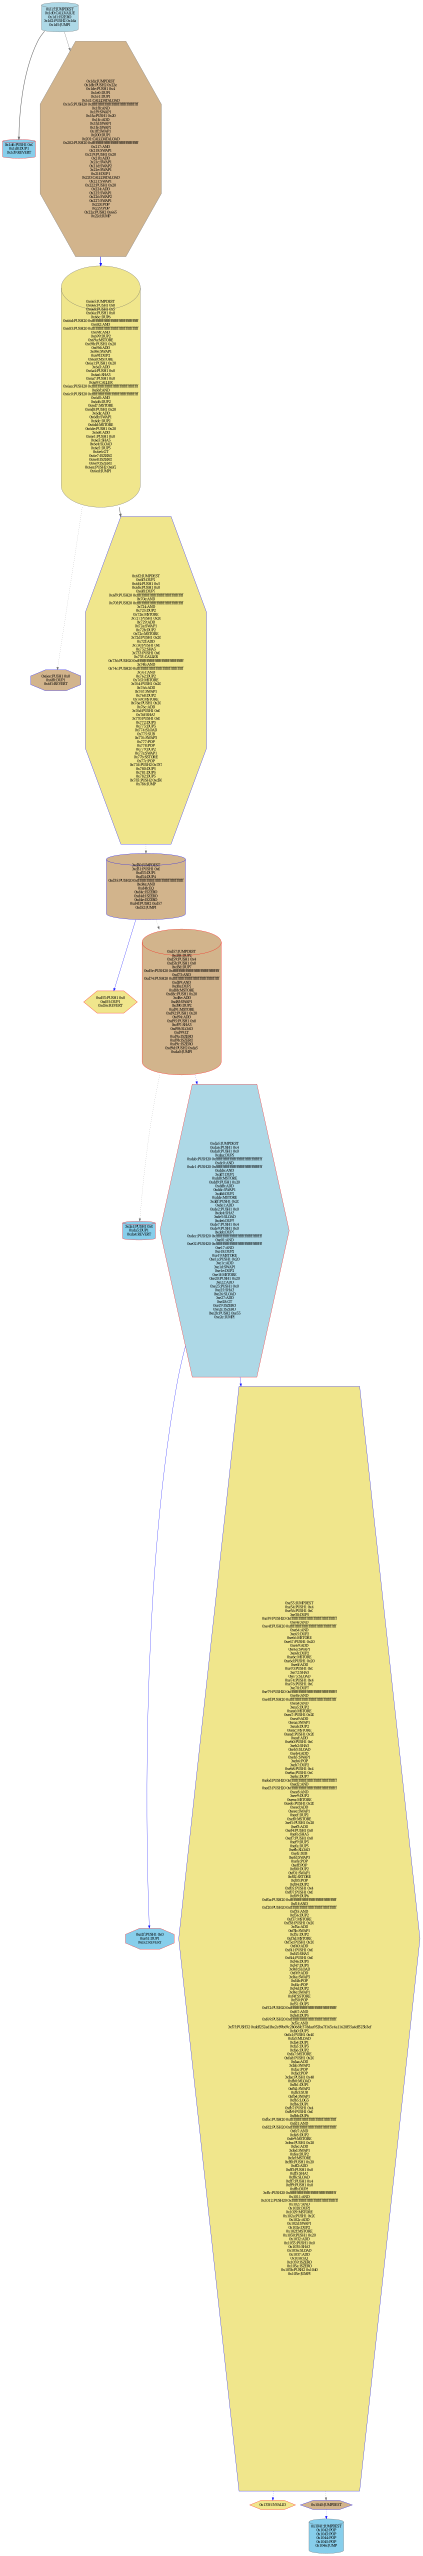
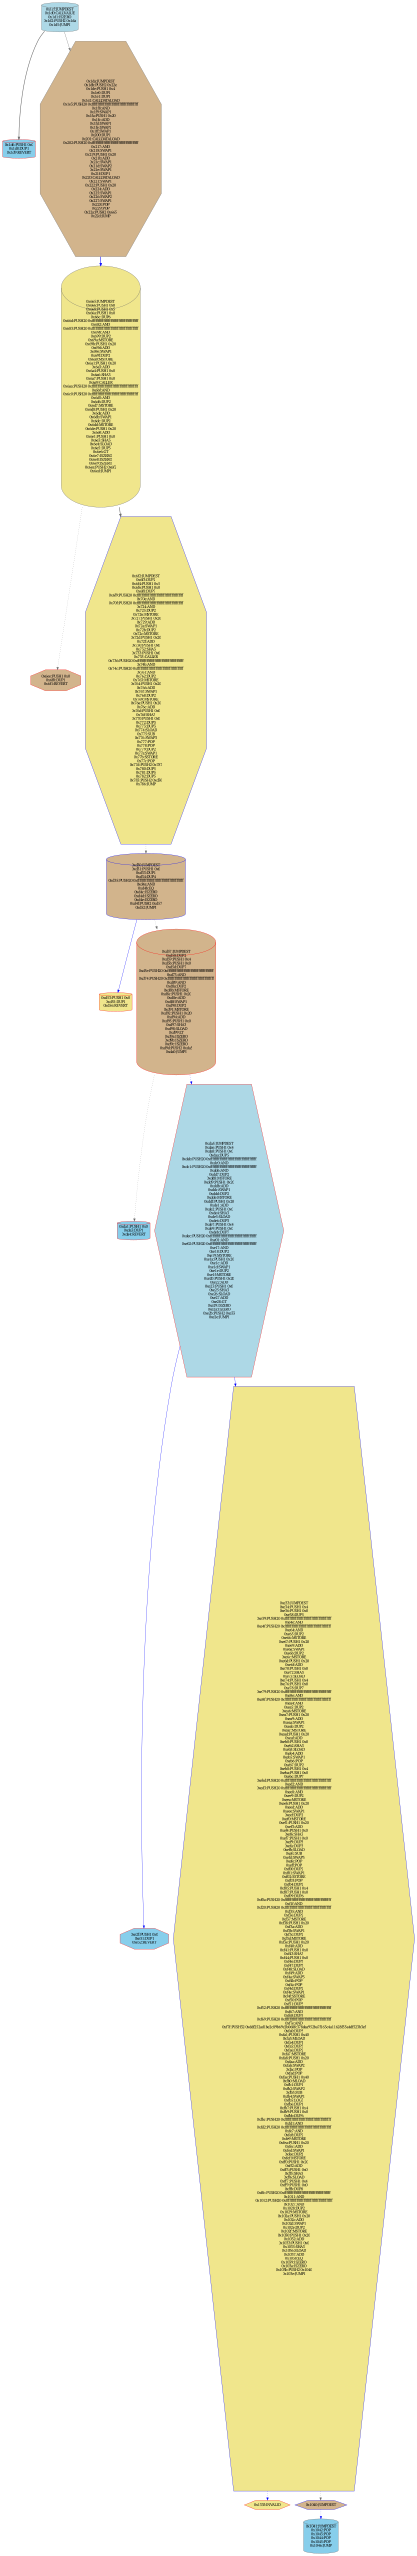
  digraph {
    fontname="PT Serif"
    node [color=red fillcolor=tan fontname="PT Serif" shape=cylinder style=filled]
    edge [color=gray40 fontname="PT Serif" style=dotted]
    n1 [color=gray40 fillcolor=lightblue label="0x1cf:JUMPDEST\n0x1d0:CALLVALUE\n0x1d1:ISZERO\n0x1d2:PUSH2 0x1da\n0x1d5:JUMPI"]
    n2 [fillcolor=skyblue label="0x1d6:PUSH1 0x0\n0x1d8:DUP1\n0x1d9:REVERT"]
    n3 [color=gray40 label="0x1da:JUMPDEST\n0x1db:PUSH2 0x22e\n0x1de:PUSH1 0x4\n0x1e0:DUP1\n0x1e1:DUP1\n0x1e2:CALLDATALOAD\n0x1e3:PUSH20 0xffffffffffffffffffffffffffffffffffffffff\n0x1f8:AND\n0x1f9:SWAP1\n0x1fa:PUSH1 0x20\n0x1fc:ADD\n0x1fd:SWAP1\n0x1fe:SWAP2\n0x1ff:SWAP1\n0x200:DUP1\n0x201:CALLDATALOAD\n0x202:PUSH20 0xffffffffffffffffffffffffffffffffffffffff\n0x217:AND\n0x218:SWAP1\n0x219:PUSH1 0x20\n0x21b:ADD\n0x21c:SWAP1\n0x21d:SWAP2\n0x21e:SWAP1\n0x21f:DUP1\n0x220:CALLDATALOAD\n0x221:SWAP1\n0x222:PUSH1 0x20\n0x224:ADD\n0x225:SWAP1\n0x226:SWAP2\n0x227:SWAP1\n0x228:POP\n0x229:POP\n0x22a:PUSH2 0x665\n0x22d:JUMP" shape=octagon]
    n4 [color=gray40 fillcolor=khaki label="0x665:JUMPDEST\n0x666:PUSH1 0x0\n0x668:PUSH1 0x5\n0x66a:PUSH1 0x0\n0x66c:DUP6\n0x66d:PUSH20 0xffffffffffffffffffffffffffffffffffffffff\n0x682:AND\n0x683:PUSH20 0xffffffffffffffffffffffffffffffffffffffff\n0x698:AND\n0x699:DUP2\n0x69a:MSTORE\n0x69b:PUSH1 0x20\n0x69d:ADD\n0x69e:SWAP1\n0x69f:DUP2\n0x6a0:MSTORE\n0x6a1:PUSH1 0x20\n0x6a3:ADD\n0x6a4:PUSH1 0x0\n0x6a6:SHA3\n0x6a7:PUSH1 0x0\n0x6a9:CALLER\n0x6aa:PUSH20 0xffffffffffffffffffffffffffffffffffffffff\n0x6bf:AND\n0x6c0:PUSH20 0xffffffffffffffffffffffffffffffffffffffff\n0x6d5:AND\n0x6d6:DUP2\n0x6d7:MSTORE\n0x6d8:PUSH1 0x20\n0x6da:ADD\n0x6db:SWAP1\n0x6dc:DUP2\n0x6dd:MSTORE\n0x6de:PUSH1 0x20\n0x6e0:ADD\n0x6e1:PUSH1 0x0\n0x6e3:SHA3\n0x6e4:SLOAD\n0x6e5:DUP3\n0x6e6:GT\n0x6e7:ISZERO\n0x6e8:ISZERO\n0x6e9:ISZERO\n0x6ea:PUSH2 0x6f2\n0x6ed:JUMPI"]
-   n5 [color=blue label="0x6ee:PUSH1 0x0\n0x6f0:DUP1\n0x6f1:REVERT" shape=octagon]
+   n5 [label="0x6ee:PUSH1 0x0\n0x6f0:DUP1\n0x6f1:REVERT" shape=octagon]
    n6 [color=blue fillcolor=khaki label="0x6f2:JUMPDEST\n0x6f3:DUP2\n0x6f4:PUSH1 0x5\n0x6f6:PUSH1 0x0\n0x6f8:DUP7\n0x6f9:PUSH20 0xffffffffffffffffffffffffffffffffffffffff\n0x70e:AND\n0x70f:PUSH20 0xffffffffffffffffffffffffffffffffffffffff\n0x724:AND\n0x725:DUP2\n0x726:MSTORE\n0x727:PUSH1 0x20\n0x729:ADD\n0x72a:SWAP1\n0x72b:DUP2\n0x72c:MSTORE\n0x72d:PUSH1 0x20\n0x72f:ADD\n0x730:PUSH1 0x0\n0x732:SHA3\n0x733:PUSH1 0x0\n0x735:CALLER\n0x736:PUSH20 0xffffffffffffffffffffffffffffffffffffffff\n0x74b:AND\n0x74c:PUSH20 0xffffffffffffffffffffffffffffffffffffffff\n0x761:AND\n0x762:DUP2\n0x763:MSTORE\n0x764:PUSH1 0x20\n0x766:ADD\n0x767:SWAP1\n0x768:DUP2\n0x769:MSTORE\n0x76a:PUSH1 0x20\n0x76c:ADD\n0x76d:PUSH1 0x0\n0x76f:SHA3\n0x770:PUSH1 0x0\n0x772:DUP3\n0x773:DUP3\n0x774:SLOAD\n0x775:SUB\n0x776:SWAP3\n0x777:POP\n0x778:POP\n0x779:DUP2\n0x77a:SWAP1\n0x77b:SSTORE\n0x77c:POP\n0x77d:PUSH2 0x787\n0x780:DUP5\n0x781:DUP5\n0x782:DUP5\n0x783:PUSH2 0xd30\n0x786:JUMP" shape=octagon]
    n7 [color=blue label="0xd30:JUMPDEST\n0xd31:PUSH1 0x0\n0xd33:DUP1\n0xd34:DUP4\n0xd35:PUSH20 0xffffffffffffffffffffffffffffffffffffffff\n0xd4a:AND\n0xd4b:EQ\n0xd4c:ISZERO\n0xd4d:ISZERO\n0xd4e:ISZERO\n0xd4f:PUSH2 0xd57\n0xd52:JUMPI"]
-   n8 [fillcolor=khaki label="0xd53:PUSH1 0x0\n0xd55:DUP1\n0xd56:REVERT" shape=hexagon]
+   n8 [fillcolor=khaki label="0xd53:PUSH1 0x0\n0xd55:DUP1\n0xd56:REVERT"]
    n9 [label="0xd57:JUMPDEST\n0xd58:DUP2\n0xd59:PUSH1 0x4\n0xd5b:PUSH1 0x0\n0xd5d:DUP7\n0xd5e:PUSH20 0xffffffffffffffffffffffffffffffffffffffff\n0xd73:AND\n0xd74:PUSH20 0xffffffffffffffffffffffffffffffffffffffff\n0xd89:AND\n0xd8a:DUP2\n0xd8b:MSTORE\n0xd8c:PUSH1 0x20\n0xd8e:ADD\n0xd8f:SWAP1\n0xd90:DUP2\n0xd91:MSTORE\n0xd92:PUSH1 0x20\n0xd94:ADD\n0xd95:PUSH1 0x0\n0xd97:SHA3\n0xd98:SLOAD\n0xd99:LT\n0xd9a:ISZERO\n0xd9b:ISZERO\n0xd9c:ISZERO\n0xd9d:PUSH2 0xda5\n0xda0:JUMPI"]
    n10 [fillcolor=skyblue label="0xda1:PUSH1 0x0\n0xda3:DUP1\n0xda4:REVERT"]
    n11 [fillcolor=lightblue label="0xda5:JUMPDEST\n0xda6:PUSH1 0x4\n0xda8:PUSH1 0x0\n0xdaa:DUP5\n0xdab:PUSH20 0xffffffffffffffffffffffffffffffffffffffff\n0xdc0:AND\n0xdc1:PUSH20 0xffffffffffffffffffffffffffffffffffffffff\n0xdd6:AND\n0xdd7:DUP2\n0xdd8:MSTORE\n0xdd9:PUSH1 0x20\n0xddb:ADD\n0xddc:SWAP1\n0xddd:DUP2\n0xdde:MSTORE\n0xddf:PUSH1 0x20\n0xde1:ADD\n0xde2:PUSH1 0x0\n0xde4:SHA3\n0xde5:SLOAD\n0xde6:DUP3\n0xde7:PUSH1 0x4\n0xde9:PUSH1 0x0\n0xdeb:DUP7\n0xdec:PUSH20 0xffffffffffffffffffffffffffffffffffffffff\n0xe01:AND\n0xe02:PUSH20 0xffffffffffffffffffffffffffffffffffffffff\n0xe17:AND\n0xe18:DUP2\n0xe19:MSTORE\n0xe1a:PUSH1 0x20\n0xe1c:ADD\n0xe1d:SWAP1\n0xe1e:DUP2\n0xe1f:MSTORE\n0xe20:PUSH1 0x20\n0xe22:ADD\n0xe23:PUSH1 0x0\n0xe25:SHA3\n0xe26:SLOAD\n0xe27:ADD\n0xe28:GT\n0xe29:ISZERO\n0xe2a:ISZERO\n0xe2b:PUSH2 0xe33\n0xe2e:JUMPI" shape=hexagon]
    n12 [fillcolor=skyblue label="0xe2f:PUSH1 0x0\n0xe31:DUP1\n0xe32:REVERT" shape=octagon]
    n13 [color=blue fillcolor=khaki label="0xe33:JUMPDEST\n0xe34:PUSH1 0x4\n0xe36:PUSH1 0x0\n0xe38:DUP5\n0xe39:PUSH20 0xffffffffffffffffffffffffffffffffffffffff\n0xe4e:AND\n0xe4f:PUSH20 0xffffffffffffffffffffffffffffffffffffffff\n0xe64:AND\n0xe65:DUP2\n0xe66:MSTORE\n0xe67:PUSH1 0x20\n0xe69:ADD\n0xe6a:SWAP1\n0xe6b:DUP2\n0xe6c:MSTORE\n0xe6d:PUSH1 0x20\n0xe6f:ADD\n0xe70:PUSH1 0x0\n0xe72:SHA3\n0xe73:SLOAD\n0xe74:PUSH1 0x4\n0xe76:PUSH1 0x0\n0xe78:DUP7\n0xe79:PUSH20 0xffffffffffffffffffffffffffffffffffffffff\n0xe8e:AND\n0xe8f:PUSH20 0xffffffffffffffffffffffffffffffffffffffff\n0xea4:AND\n0xea5:DUP2\n0xea6:MSTORE\n0xea7:PUSH1 0x20\n0xea9:ADD\n0xeaa:SWAP1\n0xeab:DUP2\n0xeac:MSTORE\n0xead:PUSH1 0x20\n0xeaf:ADD\n0xeb0:PUSH1 0x0\n0xeb2:SHA3\n0xeb3:SLOAD\n0xeb4:ADD\n0xeb5:SWAP1\n0xeb6:POP\n0xeb7:DUP2\n0xeb8:PUSH1 0x4\n0xeba:PUSH1 0x0\n0xebc:DUP7\n0xebd:PUSH20 0xffffffffffffffffffffffffffffffffffffffff\n0xed2:AND\n0xed3:PUSH20 0xffffffffffffffffffffffffffffffffffffffff\n0xee8:AND\n0xee9:DUP2\n0xeea:MSTORE\n0xeeb:PUSH1 0x20\n0xeed:ADD\n0xeee:SWAP1\n0xeef:DUP2\n0xef0:MSTORE\n0xef1:PUSH1 0x20\n0xef3:ADD\n0xef4:PUSH1 0x0\n0xef6:SHA3\n0xef7:PUSH1 0x0\n0xef9:DUP3\n0xefa:DUP3\n0xefb:SLOAD\n0xefc:SUB\n0xefd:SWAP3\n0xefe:POP\n0xeff:POP\n0xf00:DUP2\n0xf01:SWAP1\n0xf02:SSTORE\n0xf03:POP\n0xf04:DUP2\n0xf05:PUSH1 0x4\n0xf07:PUSH1 0x0\n0xf09:DUP6\n0xf0a:PUSH20 0xffffffffffffffffffffffffffffffffffffffff\n0xf1f:AND\n0xf20:PUSH20 0xffffffffffffffffffffffffffffffffffffffff\n0xf35:AND\n0xf36:DUP2\n0xf37:MSTORE\n0xf38:PUSH1 0x20\n0xf3a:ADD\n0xf3b:SWAP1\n0xf3c:DUP2\n0xf3d:MSTORE\n0xf3e:PUSH1 0x20\n0xf40:ADD\n0xf41:PUSH1 0x0\n0xf43:SHA3\n0xf44:PUSH1 0x0\n0xf46:DUP3\n0xf47:DUP3\n0xf48:SLOAD\n0xf49:ADD\n0xf4a:SWAP3\n0xf4b:POP\n0xf4c:POP\n0xf4d:DUP2\n0xf4e:SWAP1\n0xf4f:SSTORE\n0xf50:POP\n0xf51:DUP3\n0xf52:PUSH20 0xffffffffffffffffffffffffffffffffffffffff\n0xf67:AND\n0xf68:DUP5\n0xf69:PUSH20 0xffffffffffffffffffffffffffffffffffffffff\n0xf7e:AND\n0xf7f:PUSH32 0xddf252ad1be2c89b69c2b068fc378daa952ba7f163c4a11628f55a4df523b3ef\n0xfa0:DUP5\n0xfa1:PUSH1 0x40\n0xfa3:MLOAD\n0xfa4:DUP1\n0xfa5:DUP3\n0xfa6:DUP2\n0xfa7:MSTORE\n0xfa8:PUSH1 0x20\n0xfaa:ADD\n0xfab:SWAP2\n0xfac:POP\n0xfad:POP\n0xfae:PUSH1 0x40\n0xfb0:MLOAD\n0xfb1:DUP1\n0xfb2:SWAP2\n0xfb3:SUB\n0xfb4:SWAP1\n0xfb5:LOG3\n0xfb6:DUP1\n0xfb7:PUSH1 0x4\n0xfb9:PUSH1 0x0\n0xfbb:DUP6\n0xfbc:PUSH20 0xffffffffffffffffffffffffffffffffffffffff\n0xfd1:AND\n0xfd2:PUSH20 0xffffffffffffffffffffffffffffffffffffffff\n0xfe7:AND\n0xfe8:DUP2\n0xfe9:MSTORE\n0xfea:PUSH1 0x20\n0xfec:ADD\n0xfed:SWAP1\n0xfee:DUP2\n0xfef:MSTORE\n0xff0:PUSH1 0x20\n0xff2:ADD\n0xff3:PUSH1 0x0\n0xff5:SHA3\n0xff6:SLOAD\n0xff7:PUSH1 0x4\n0xff9:PUSH1 0x0\n0xffb:DUP8\n0xffc:PUSH20 0xffffffffffffffffffffffffffffffffffffffff\n0x1011:AND\n0x1012:PUSH20 0xffffffffffffffffffffffffffffffffffffffff\n0x1027:AND\n0x1028:DUP2\n0x1029:MSTORE\n0x102a:PUSH1 0x20\n0x102c:ADD\n0x102d:SWAP1\n0x102e:DUP2\n0x102f:MSTORE\n0x1030:PUSH1 0x20\n0x1032:ADD\n0x1033:PUSH1 0x0\n0x1035:SHA3\n0x1036:SLOAD\n0x1037:ADD\n0x1038:EQ\n0x1039:ISZERO\n0x103a:ISZERO\n0x103b:PUSH2 0x1040\n0x103e:JUMPI" shape=hexagon]
    n14 [fillcolor=khaki label="0x133f:INVALID" shape=hexagon]
    n15 [color=blue label="0x1040:JUMPDEST" shape=hexagon]
    n16 [color=gray40 fillcolor=skyblue label="0x1041:JUMPDEST\n0x1042:POP\n0x1043:POP\n0x1044:POP\n0x1045:POP\n0x1046:JUMP"]
    n1 -> n2 [style=bold]
    n1 -> n3 [style=solid]
    n3 -> n4 [color=blue style=bold]
    n4 -> n5
    n4 -> n6 [style=bold]
    n6 -> n7
    n7 -> n8 [color=blue style=solid]
    n7 -> n9
    n9 -> n10
    n9 -> n11 [color=blue]
    n11 -> n12 [color=blue style=solid]
    n11 -> n13 [color=blue style=solid]
    n13 -> n14 [color=blue]
    n13 -> n15
    n15 -> n16 [color=blue]
  }
